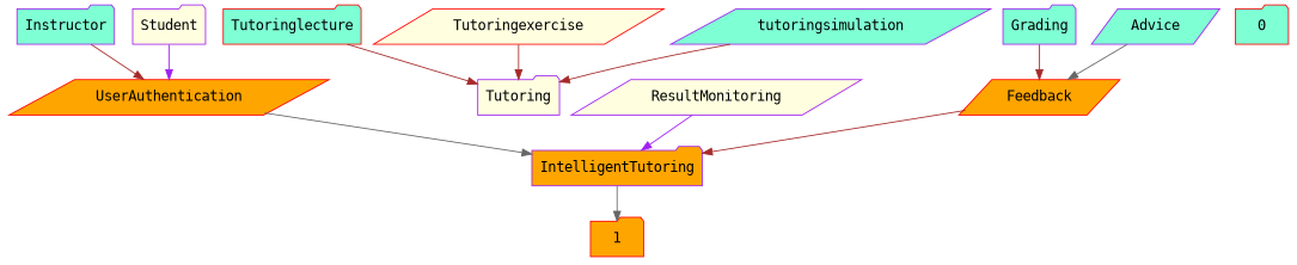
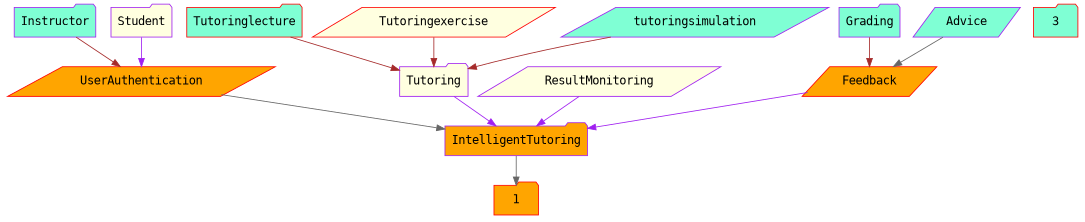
  digraph {
    fontname="DejaVu Sans Mono"
    node [color=purple fillcolor=aquamarine fontname="DejaVu Sans Mono" shape=folder style=filled]
    edge [color=brown fontname="DejaVu Sans Mono"]
    Feedback [color=red fillcolor=orange shape=parallelogram]
    IntelligentTutoring [fillcolor=orange]
    1 [color=red fillcolor=orange]
    Grading
    Instructor
    UserAuthentication [color=red fillcolor=orange shape=parallelogram]
    Advice [shape=parallelogram]
    Tutoring [fillcolor=lightyellow]
    Tutoringlecture [color=red]
    Student [fillcolor=lightyellow]
    Tutoringexercise [color=red fillcolor=lightyellow shape=parallelogram]
-   0 [color=red]
+   0 [color=red label=3]
    tutoringsimulation [shape=parallelogram]
    ResultMonitoring [fillcolor=lightyellow shape=parallelogram]
-   Feedback -> IntelligentTutoring
+   Feedback -> IntelligentTutoring [color=purple]
    IntelligentTutoring -> 1 [color=gray40]
    Grading -> Feedback
    Instructor -> UserAuthentication
    UserAuthentication -> IntelligentTutoring [color=gray40]
    Advice -> Feedback [color=gray40]
+   Tutoring -> IntelligentTutoring [color=purple]
    Tutoringlecture -> Tutoring
    Student -> UserAuthentication [color=purple]
    Tutoringexercise -> Tutoring
    tutoringsimulation -> Tutoring
    ResultMonitoring -> IntelligentTutoring [color=purple]
  }
